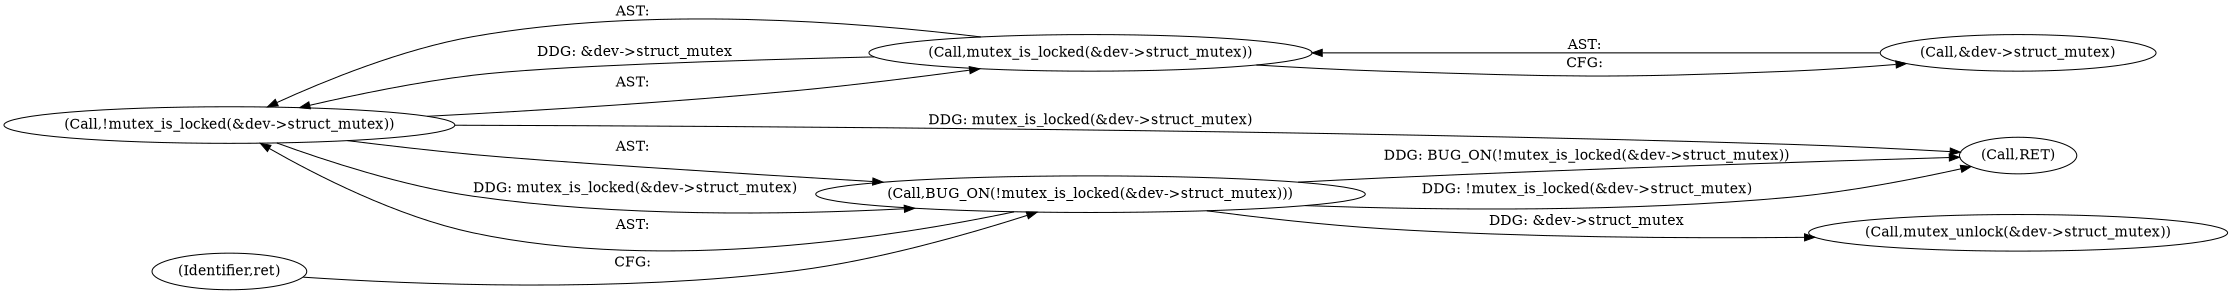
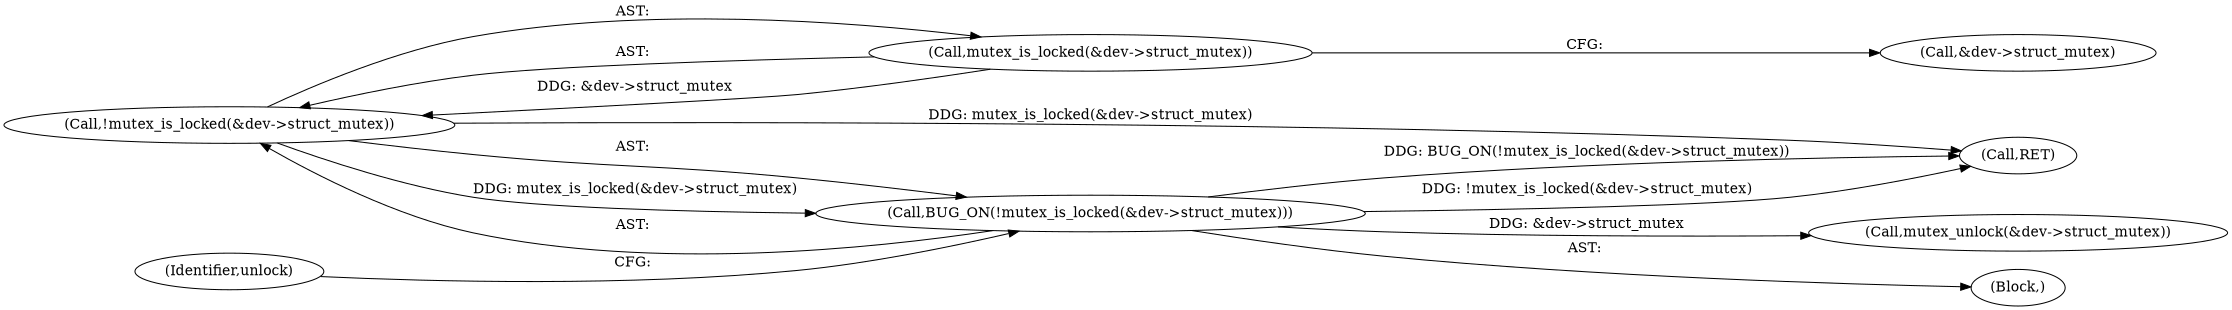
  digraph {
    rankdir=LR
    n1 [label="(Call,!mutex_is_locked(&dev->struct_mutex))"]
    n2 [label="(Call,mutex_is_locked(&dev->struct_mutex))"]
    n3 [label="(Call,BUG_ON(!mutex_is_locked(&dev->struct_mutex)))"]
    n4 [label="(Call,RET)"]
    n5 [label="(Call,&dev->struct_mutex)"]
    n6 [label="(Call,mutex_unlock(&dev->struct_mutex))"]
-   n8 [label="(Identifier,ret)"]
+   n7 [label="(Block,)"]
+   n8 [label="(Identifier,unlock)"]
    n1 -> n2 [label="AST: "]
    n1 -> n3 [label="AST: "]
    n1 -> n3 [label="DDG: mutex_is_locked(&dev->struct_mutex)"]
    n1 -> n4 [label="DDG: mutex_is_locked(&dev->struct_mutex)"]
    n2 -> n1 [label="AST: "]
    n2 -> n1 [label="DDG: &dev->struct_mutex"]
    n2 -> n5 [label="CFG: "]
    n3 -> n1 [label="AST: "]
    n3 -> n4 [label="DDG: BUG_ON(!mutex_is_locked(&dev->struct_mutex))"]
    n3 -> n4 [label="DDG: !mutex_is_locked(&dev->struct_mutex)"]
    n3 -> n6 [label="DDG: &dev->struct_mutex"]
-   n5 -> n2 [label="AST: "]
+   n3 -> n7 [label="AST: "]
    n8 -> n3 [label="CFG: "]
  }
